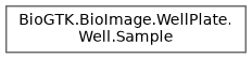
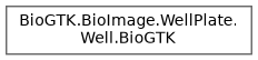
  digraph {
    rankdir=LR
-   n1 [color=grey40 fillcolor=white fontname=Helvetica fontsize=10 height=0.2 label="BioGTK.BioImage.WellPlate.\lWell.Sample" shape=box style=filled width=0.4]
+   n1 [color=grey40 fillcolor=white fontname=Helvetica fontsize=10 height=0.2 label="BioGTK.BioImage.WellPlate.\lWell.BioGTK" shape=box style=filled width=0.4]
  }
